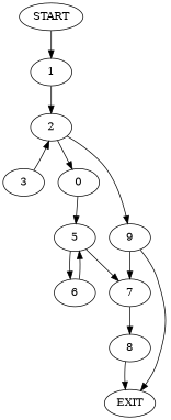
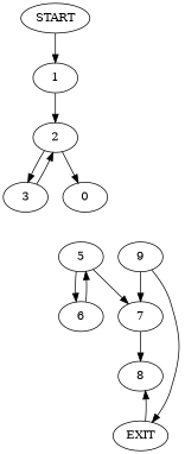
  digraph {
    n1 [label=START]
    1
    2
    n4 [label=EXIT]
    3
    n6 [label=0]
    5
    6
    7
    8
    9
    n1 -> 1
    1 -> 2
-   2 -> 9
+   2 -> 3
    2 -> n6
    3 -> 2
-   n6 -> 5
    5 -> 6
    5 -> 7
    6 -> 5
    7 -> 8
-   8 -> n4
+   n4 -> 8
    9 -> n4
    9 -> 7
  }
